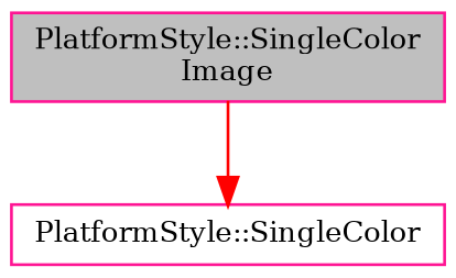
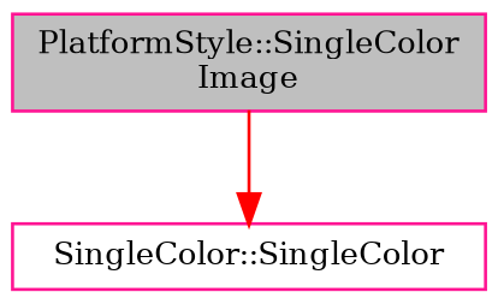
  digraph {
    rankdir=TB
    fontname="DejaVu Serif"
    node [color=deeppink fontname="DejaVu Serif" fontsize=10 shape=record style=filled]
    n1 [fillcolor=grey75 fontcolor=black height=0.2 label="PlatformStyle::SingleColor\lImage" width=0.4]
-   n2 [fillcolor=white height=0.2 label="PlatformStyle::SingleColor" width=0.4]
+   n2 [fillcolor=white height=0.2 label="SingleColor::SingleColor" width=0.4]
    n1 -> n2 [color=red fontname="DejaVu Serif" fontsize=10 labelfontname=Helvetica labelfontsize=10 style=solid]
  }
